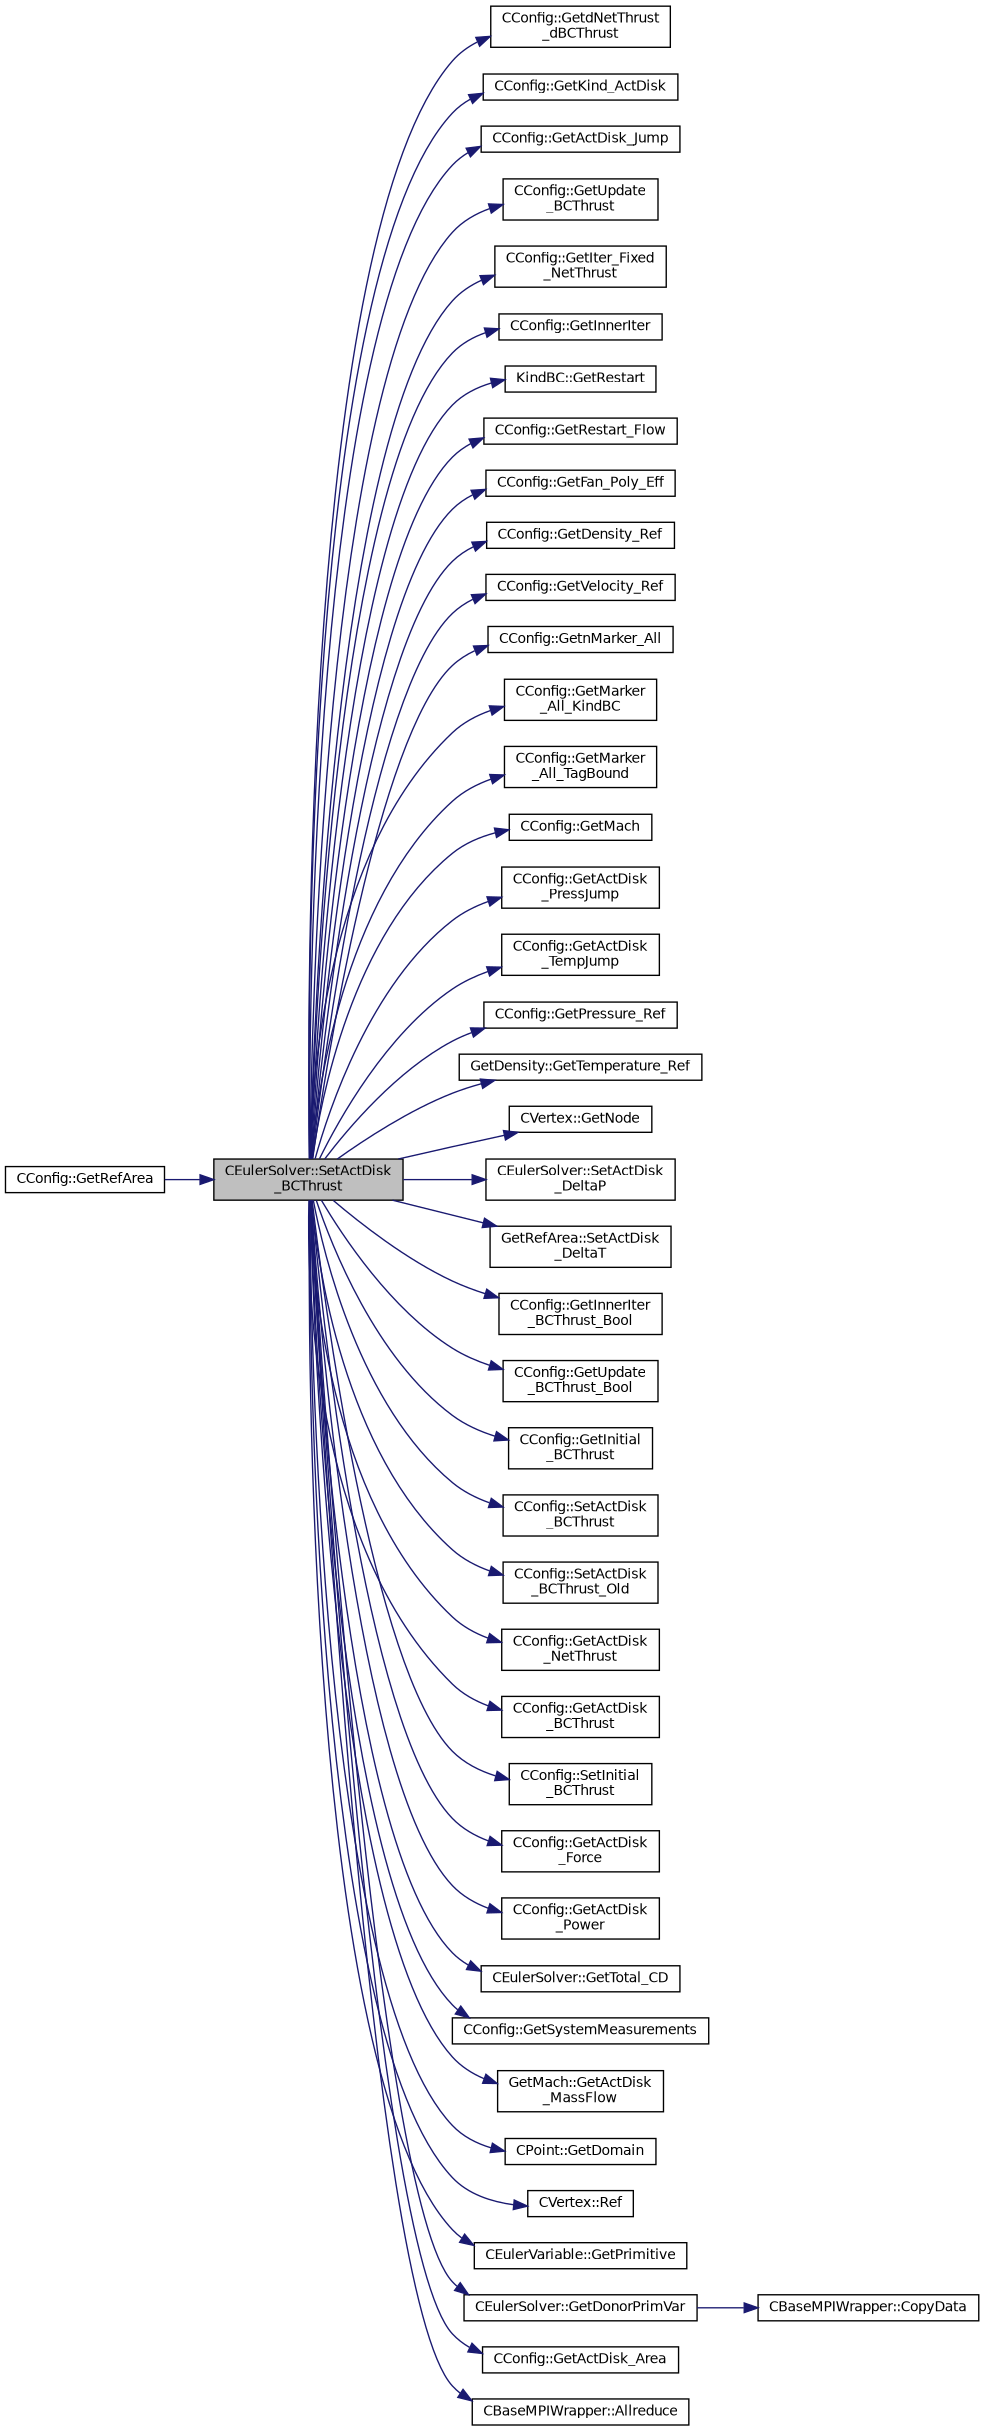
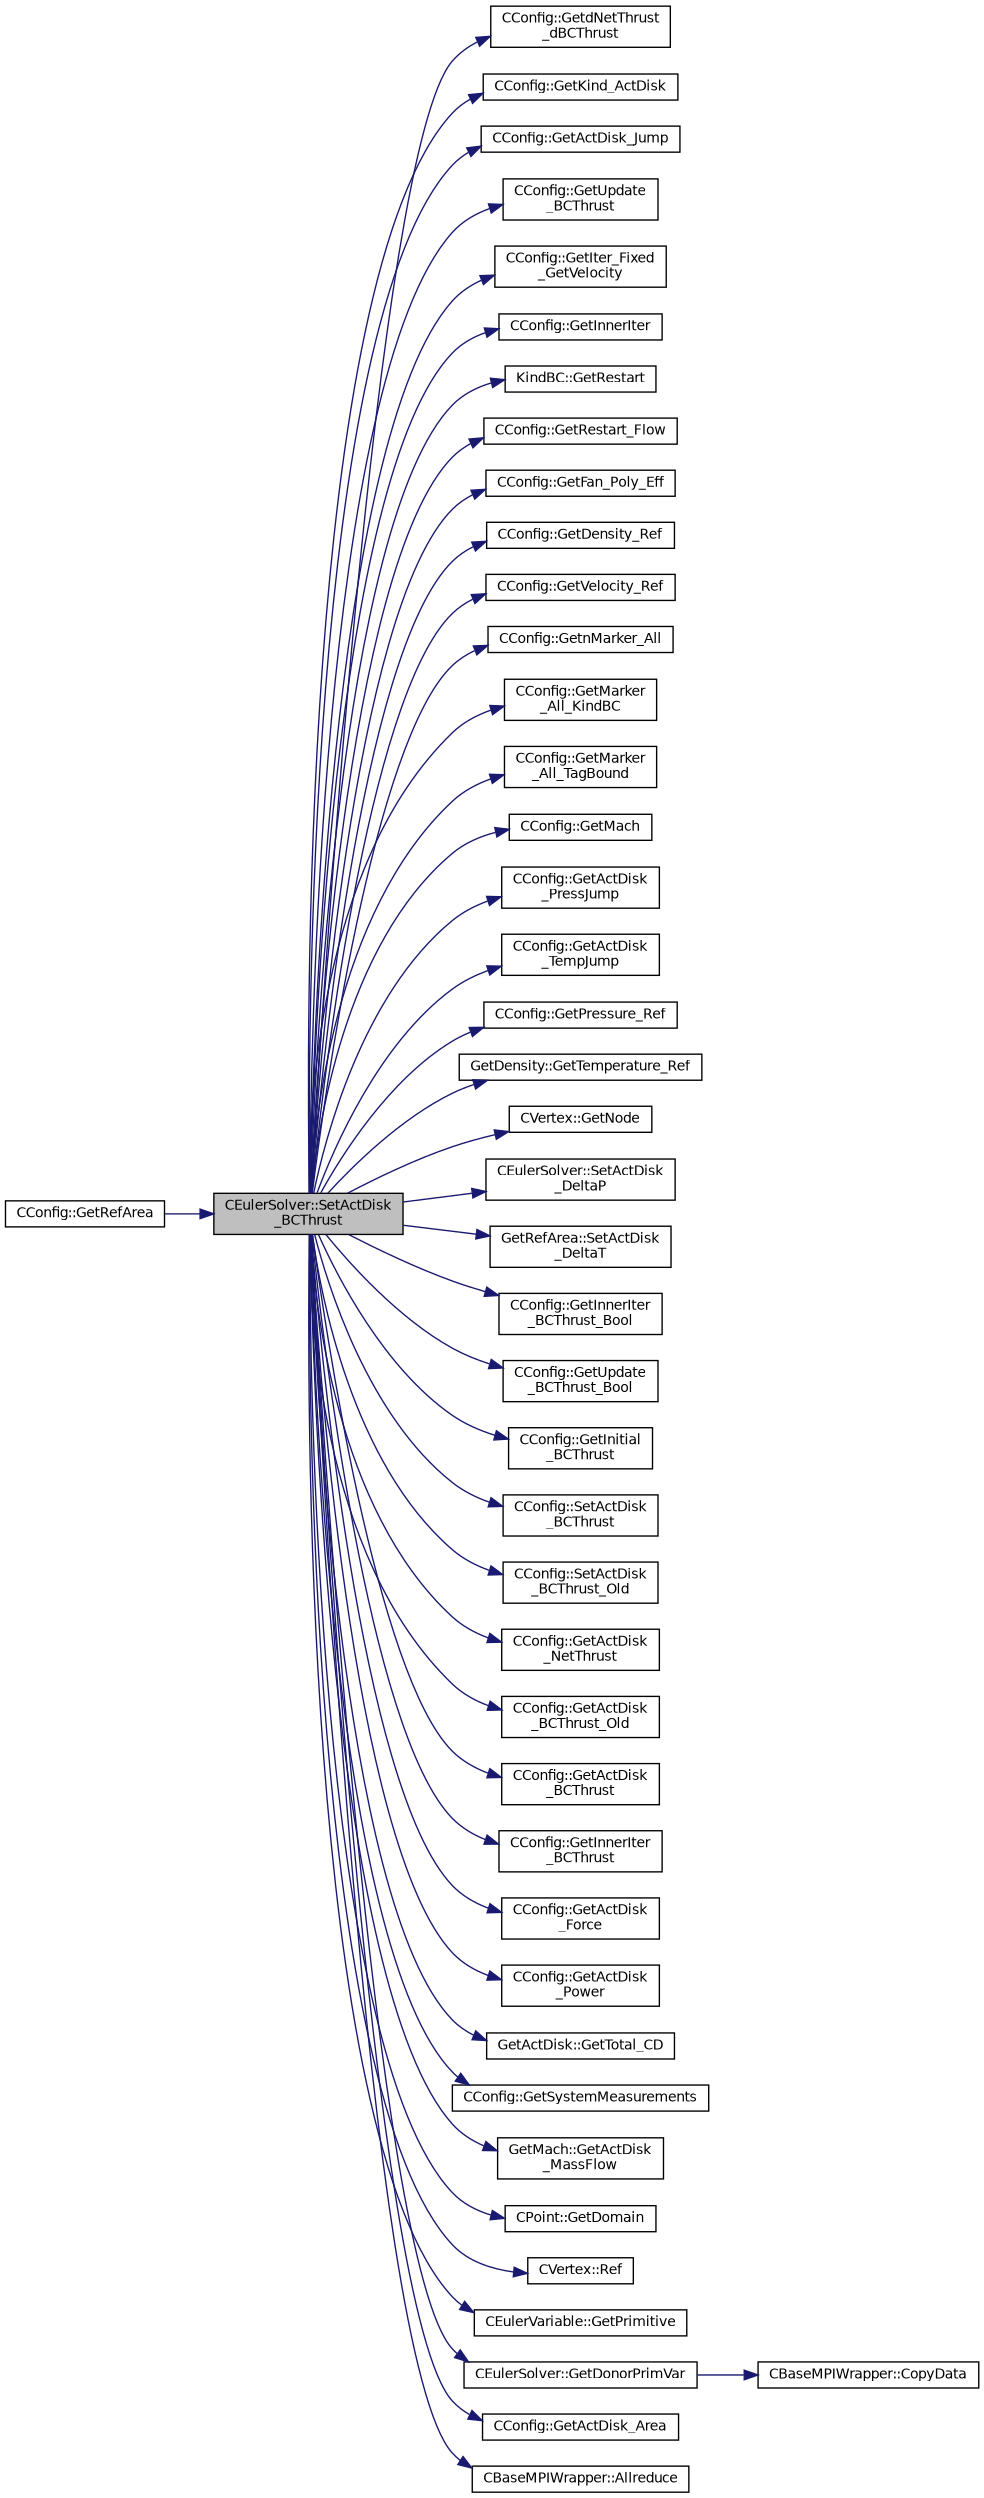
  digraph {
    rankdir=LR
    node [color=black fillcolor=white fontname=Helvetica fontsize=10 shape=record style=filled]
    edge [color=midnightblue fontname=Helvetica fontsize=10 labelfontname=Helvetica labelfontsize=10 style=solid]
    n1 [fillcolor=grey75 fontcolor=black height=0.2 label="CEulerSolver::SetActDisk\l_BCThrust" width=0.4]
    n2 [height=0.2 label="CConfig::GetdNetThrust\l_dBCThrust" width=0.4]
    n3 [height=0.2 label="CConfig::GetKind_ActDisk" width=0.4]
    n4 [height=0.2 label="CConfig::GetActDisk_Jump" width=0.4]
    n5 [height=0.2 label="CConfig::GetUpdate\l_BCThrust" width=0.4]
-   n6 [height=0.2 label="CConfig::GetIter_Fixed\l_NetThrust" width=0.4]
+   n6 [height=0.2 label="CConfig::GetIter_Fixed\l_GetVelocity" width=0.4]
    n7 [height=0.2 label="CConfig::GetInnerIter" width=0.4]
    n8 [height=0.2 label="KindBC::GetRestart" width=0.4]
    n9 [height=0.2 label="CConfig::GetRestart_Flow" width=0.4]
    n10 [height=0.2 label="CConfig::GetFan_Poly_Eff" width=0.4]
    n11 [height=0.2 label="CConfig::GetDensity_Ref" width=0.4]
    n12 [height=0.2 label="CConfig::GetVelocity_Ref" width=0.4]
    n13 [height=0.2 label="CConfig::GetnMarker_All" width=0.4]
    n14 [height=0.2 label="CConfig::GetMarker\l_All_KindBC" width=0.4]
    n15 [height=0.2 label="CConfig::GetMarker\l_All_TagBound" width=0.4]
    n16 [height=0.2 label="CConfig::GetMach" width=0.4]
    n17 [height=0.2 label="CConfig::GetActDisk\l_PressJump" width=0.4]
    n18 [height=0.2 label="CConfig::GetActDisk\l_TempJump" width=0.4]
    n19 [height=0.2 label="CConfig::GetPressure_Ref" width=0.4]
    n20 [height=0.2 label="GetDensity::GetTemperature_Ref" width=0.4]
    n21 [height=0.2 label="CVertex::GetNode" width=0.4]
    n22 [height=0.2 label="CEulerSolver::SetActDisk\l_DeltaP" width=0.4]
    n23 [height=0.2 label="GetRefArea::SetActDisk\l_DeltaT" width=0.4]
    n24 [height=0.2 label="CConfig::GetInnerIter\l_BCThrust_Bool" width=0.4]
    n25 [height=0.2 label="CConfig::GetUpdate\l_BCThrust_Bool" width=0.4]
    n26 [height=0.2 label="CConfig::GetInitial\l_BCThrust" width=0.4]
    n27 [height=0.2 label="CConfig::SetActDisk\l_BCThrust" width=0.4]
    n28 [height=0.2 label="CConfig::SetActDisk\l_BCThrust_Old" width=0.4]
    n29 [height=0.2 label="CConfig::GetActDisk\l_NetThrust" width=0.4]
+   n30 [height=0.2 label="CConfig::GetActDisk\l_BCThrust_Old" width=0.4]
    n31 [height=0.2 label="CConfig::GetActDisk\l_BCThrust" width=0.4]
-   n32 [height=0.2 label="CConfig::SetInitial\l_BCThrust" width=0.4]
+   n32 [height=0.2 label="CConfig::GetInnerIter\l_BCThrust" width=0.4]
    n33 [height=0.2 label="CConfig::GetActDisk\l_Force" width=0.4]
    n34 [height=0.2 label="CConfig::GetActDisk\l_Power" width=0.4]
-   n35 [height=0.2 label="CEulerSolver::GetTotal_CD" width=0.4]
+   n35 [height=0.2 label="GetActDisk::GetTotal_CD" width=0.4]
    n36 [height=0.2 label="CConfig::GetSystemMeasurements" width=0.4]
    n37 [height=0.2 label="GetMach::GetActDisk\l_MassFlow" width=0.4]
    n38 [height=0.2 label="CPoint::GetDomain" width=0.4]
    n39 [height=0.2 label="CVertex::Ref" width=0.4]
    n40 [height=0.2 label="CEulerVariable::GetPrimitive" width=0.4]
    n41 [height=0.2 label="CEulerSolver::GetDonorPrimVar" width=0.4]
    n42 [height=0.2 label="CConfig::GetActDisk_Area" width=0.4]
    n43 [height=0.2 label="CBaseMPIWrapper::Allreduce" width=0.4]
    n44 [height=0.2 label="CConfig::GetRefArea" width=0.4]
    n45 [height=0.2 label="CBaseMPIWrapper::CopyData" width=0.4]
    n1 -> n2
    n1 -> n3
    n1 -> n4
    n1 -> n5
    n1 -> n6
    n1 -> n7
    n1 -> n8
    n1 -> n9
    n1 -> n10
    n1 -> n11
    n1 -> n12
    n1 -> n13
    n1 -> n14
    n1 -> n15
    n1 -> n16
    n1 -> n17
    n1 -> n18
    n1 -> n19
    n1 -> n20
    n1 -> n21
    n1 -> n22
    n1 -> n23
    n1 -> n24
    n1 -> n25
    n1 -> n26
    n1 -> n27
    n1 -> n28
    n1 -> n29
+   n1 -> n30
    n1 -> n31
    n1 -> n32
    n1 -> n33
    n1 -> n34
    n1 -> n35
    n1 -> n36
    n1 -> n37
    n1 -> n38
    n1 -> n39
    n1 -> n40
    n1 -> n41
    n1 -> n42
    n1 -> n43
    n41 -> n45
    n44 -> n1
  }
